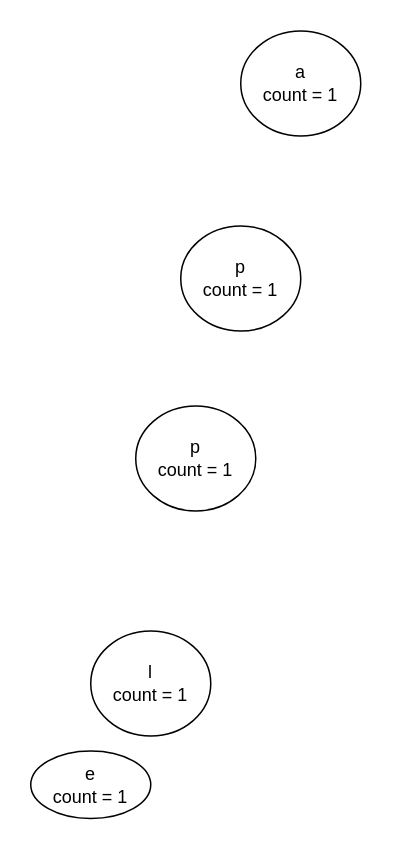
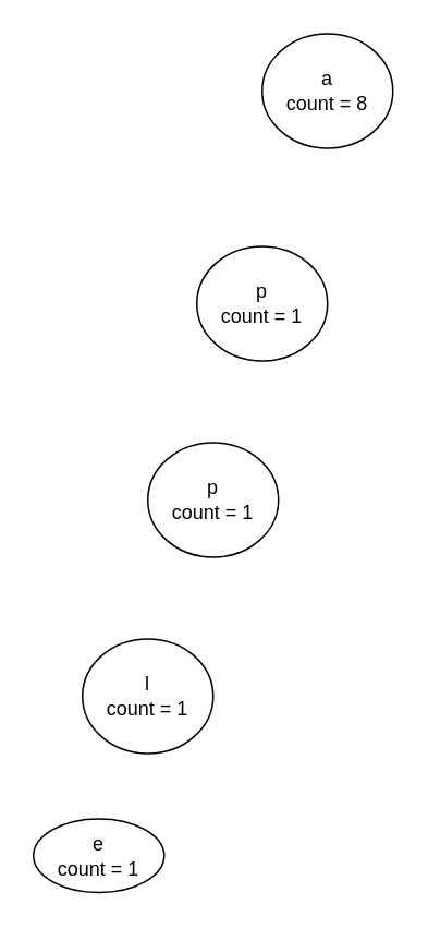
  <mxCell id="0" />
  <mxCell id="1" parent="0" />
- <mxCell id="2" value="a&lt;br&gt;count = 1&lt;br&gt;" style="ellipse;whiteSpace=wrap;html=1;" vertex="1" parent="1"><mxGeometry x="160" y="20" width="80" height="70" as="geometry" /></mxCell>
+ <mxCell id="2" value="a&lt;br&gt;count = 8&lt;br&gt;" style="ellipse;whiteSpace=wrap;html=1;" vertex="1" parent="1"><mxGeometry x="160" y="20" width="80" height="70" as="geometry" /></mxCell>
  <mxCell id="3" value="p&lt;br&gt;count = 1&lt;br&gt;" style="ellipse;whiteSpace=wrap;html=1;" vertex="1" parent="1"><mxGeometry x="120" y="150" width="80" height="70" as="geometry" /></mxCell>
  <mxCell id="4" value="p&lt;br&gt;count = 1&lt;br&gt;" style="ellipse;whiteSpace=wrap;html=1;" vertex="1" parent="1"><mxGeometry x="90" y="270" width="80" height="70" as="geometry" /></mxCell>
- <mxCell id="5" value="l&lt;br&gt;count = 1&lt;br&gt;" style="ellipse;whiteSpace=wrap;html=1;" vertex="1" parent="1"><mxGeometry x="60" y="420" width="80" height="70" as="geometry" /></mxCell>
+ <mxCell id="5" value="l&lt;br&gt;count = 1&lt;br&gt;" style="ellipse;whiteSpace=wrap;html=1;" vertex="1" parent="1"><mxGeometry x="50" y="390" width="80" height="70" as="geometry" /></mxCell>
  <mxCell id="6" value="e&lt;br&gt;count = 1&lt;br&gt;" style="ellipse;whiteSpace=wrap;html=1;" vertex="1" parent="1"><mxGeometry x="20" y="500" width="80" height="45" as="geometry" /></mxCell>
